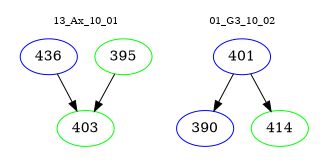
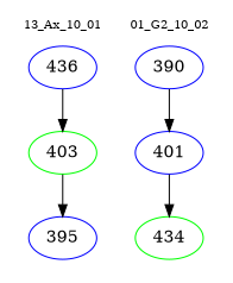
  digraph {
    node [color=green]
    edge [color=black]
    n1 [label=403]
-   n2 [label=395]
+   n2 [color=blue label=395]
    n3 [color=blue label=436]
    n4 [color=blue label=401]
    n5 [color=blue label=390]
-   n6 [label=414]
+   n6 [label=434]
    subgraph cluster_1 {
      color=white
      fontsize=10
      label="13_Ax_10_01"
      n1
      n2
      n3
    }
    subgraph cluster_2 {
      color=white
      fontsize=10
-     label="01_G3_10_02"
+     label="01_G2_10_02"
      n4
      n5
      n6
    }
-   n2 -> n1
+   n1 -> n2
    n3 -> n1
-   n4 -> n5
+   n5 -> n4
    n4 -> n6
  }
